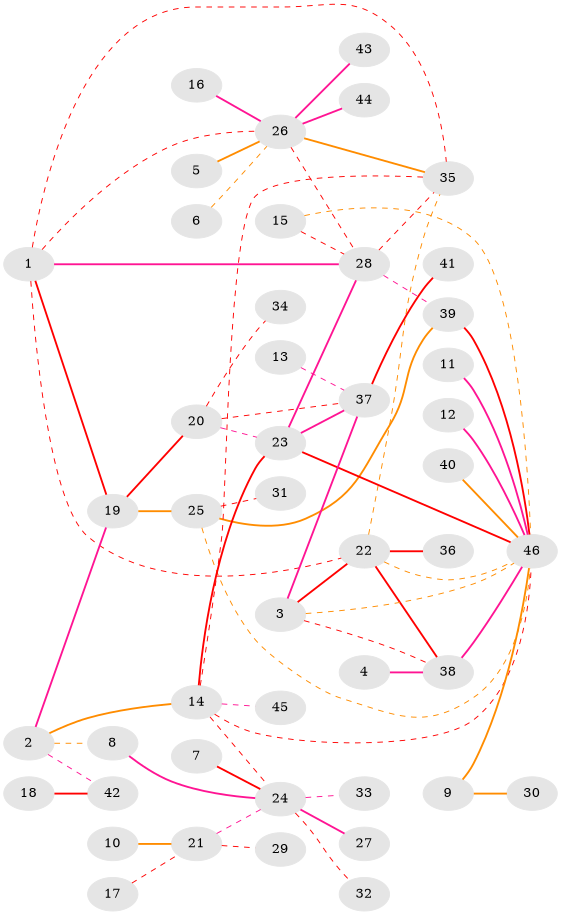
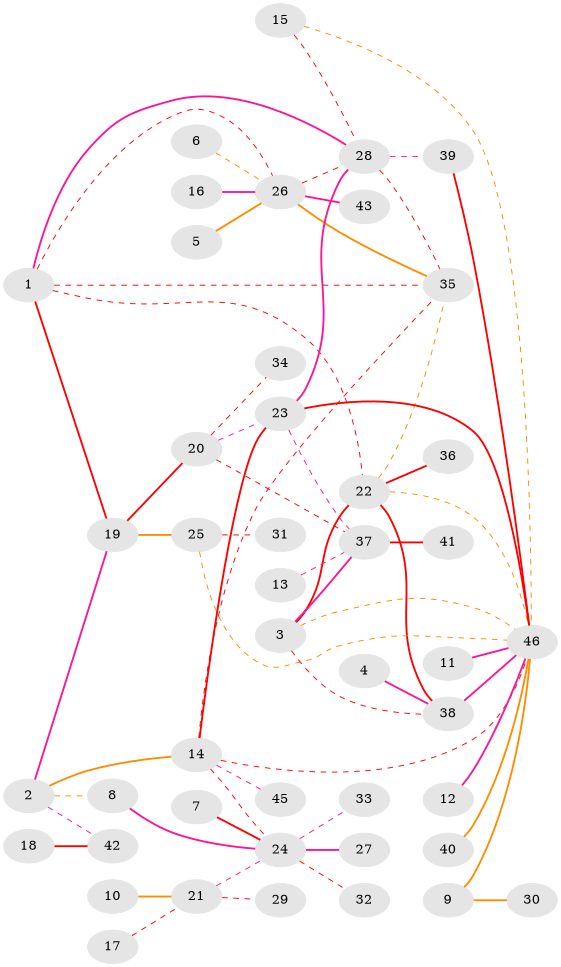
  graph {
    rankdir=LR
    node [color=gray90 style=filled]
    edge [color=red style=bold weight=1.0]
    1
    19
    22
    26
    28
    35
    25
    20
    38
    46
    36
    43
-   44
    39
    2
    14
    42
    8
    24
    23
    45
    31
    3
    37
    41
    4
    5
    6
    7
    27
    32
    33
    9
    30
    10
    21
    29
    11
    12
    13
    15
    16
    17
    18
    34
    40
    1 -- 19
    1 -- 22 [style=dashed]
    1 -- 26 [style=dashed]
    1 -- 28 [color=deeppink]
    1 -- 35 [style=dashed]
    19 -- 25 [color=darkorange weight=2.0]
    19 -- 20
    22 -- 35 [color=darkorange style=dashed]
    22 -- 38
    22 -- 46 [color=darkorange style=dashed]
    22 -- 36
    26 -- 28 [style=dashed]
    26 -- 35 [color=darkorange]
    26 -- 43 [color=deeppink]
-   26 -- 44 [color=deeppink]
    28 -- 35 [style=dashed]
    28 -- 39 [color=deeppink style=dashed weight=2.0]
    25 -- 46 [color=darkorange style=dashed]
-   25 -- 39 [color=darkorange]
    25 -- 31 [style=dashed]
    20 -- 23 [color=deeppink style=dashed weight=2.0]
    20 -- 37 [style=dashed weight=2.0]
    20 -- 34 [style=dashed]
    38 -- 46 [color=deeppink]
    39 -- 46
    2 -- 19 [color=deeppink]
    2 -- 14 [color=darkorange]
    2 -- 42 [color=deeppink style=dashed]
    2 -- 8 [color=darkorange style=dashed weight=2.0]
    14 -- 35 [style=dashed]
    14 -- 46 [style=dashed]
    14 -- 24 [style=dashed]
    14 -- 23
    14 -- 45 [color=deeppink style=dashed]
    8 -- 24 [color=deeppink]
    24 -- 27 [color=deeppink]
    24 -- 32 [style=dashed]
    24 -- 33 [color=deeppink style=dashed]
    23 -- 28 [color=deeppink]
    23 -- 46
-   23 -- 37 [color=deeppink]
+   23 -- 37 [color=deeppink style=dashed]
    3 -- 22
    3 -- 38 [style=dashed]
    3 -- 46 [color=darkorange style=dashed]
    3 -- 37 [color=deeppink]
    37 -- 41
    4 -- 38 [color=deeppink]
    5 -- 26 [color=darkorange]
    6 -- 26 [color=darkorange style=dashed]
    7 -- 24
    9 -- 46 [color=darkorange]
    9 -- 30 [color=darkorange]
    10 -- 21 [color=darkorange]
    21 -- 24 [color=deeppink style=dashed weight=2.0]
    21 -- 29 [style=dashed]
    11 -- 46 [color=deeppink]
    12 -- 46 [color=deeppink]
    13 -- 37 [color=deeppink style=dashed]
    15 -- 28 [style=dashed]
    15 -- 46 [color=darkorange style=dashed]
    16 -- 26 [color=deeppink]
    17 -- 21 [style=dashed]
    18 -- 42
    40 -- 46 [color=darkorange]
  }
